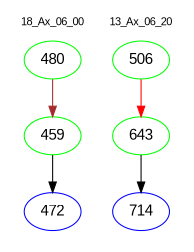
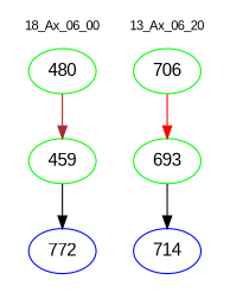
  digraph {
    fontname="Liberation Sans"
    node [color=green fontname="Liberation Sans"]
    edge [color=black fontname="Liberation Sans"]
    n1 [label=480]
    n2 [label=459]
-   n3 [color=blue label=472]
-   n4 [label=506]
-   n5 [label=643]
+   n3 [color=blue label=772]
+   n4 [label=706]
+   n5 [label=693]
    n6 [color=blue label=714]
    subgraph cluster_1 {
      color=white
      fontsize=10
      label="18_Ax_06_00"
      n1
      n2
      n3
    }
    subgraph cluster_2 {
      color=white
      fontsize=10
      label="13_Ax_06_20"
      n4
      n5
      n6
    }
    n1 -> n2 [color=brown]
    n2 -> n3
    n4 -> n5 [color=red]
    n5 -> n6
  }
